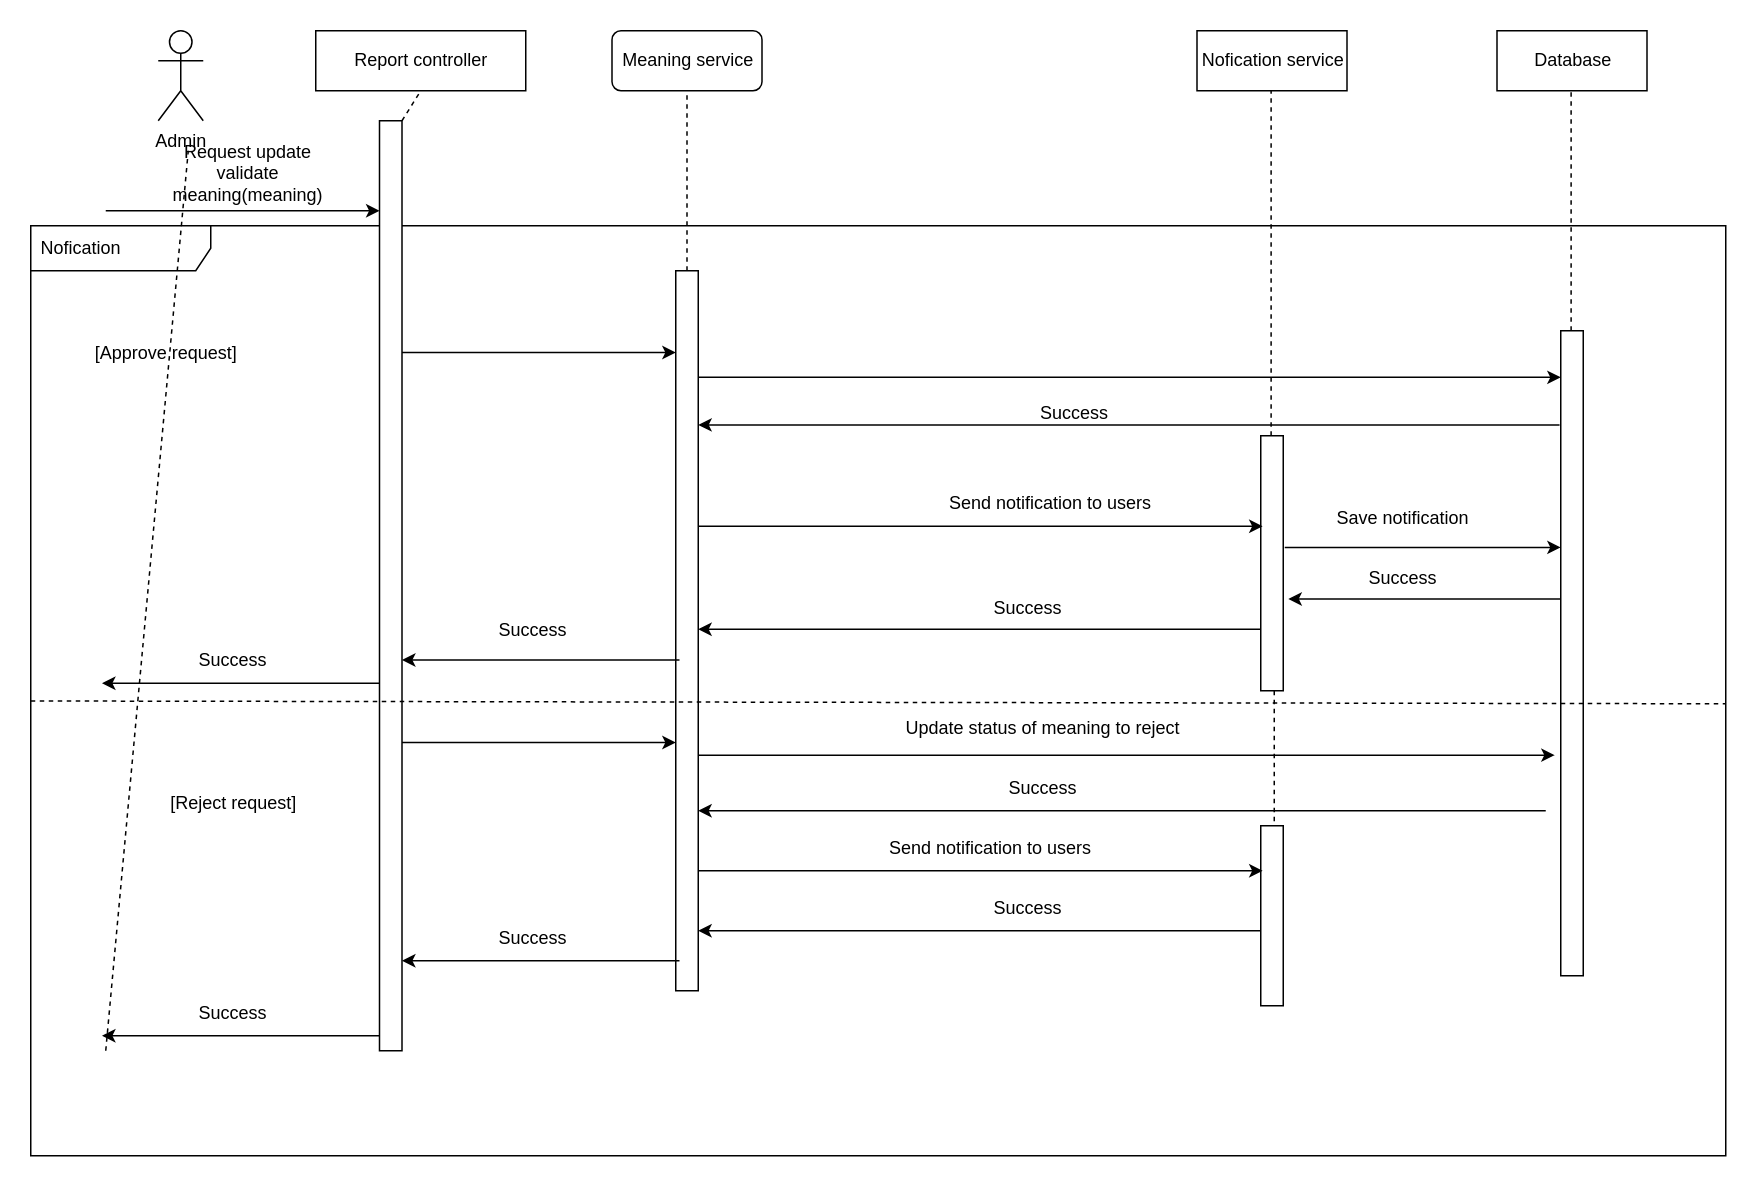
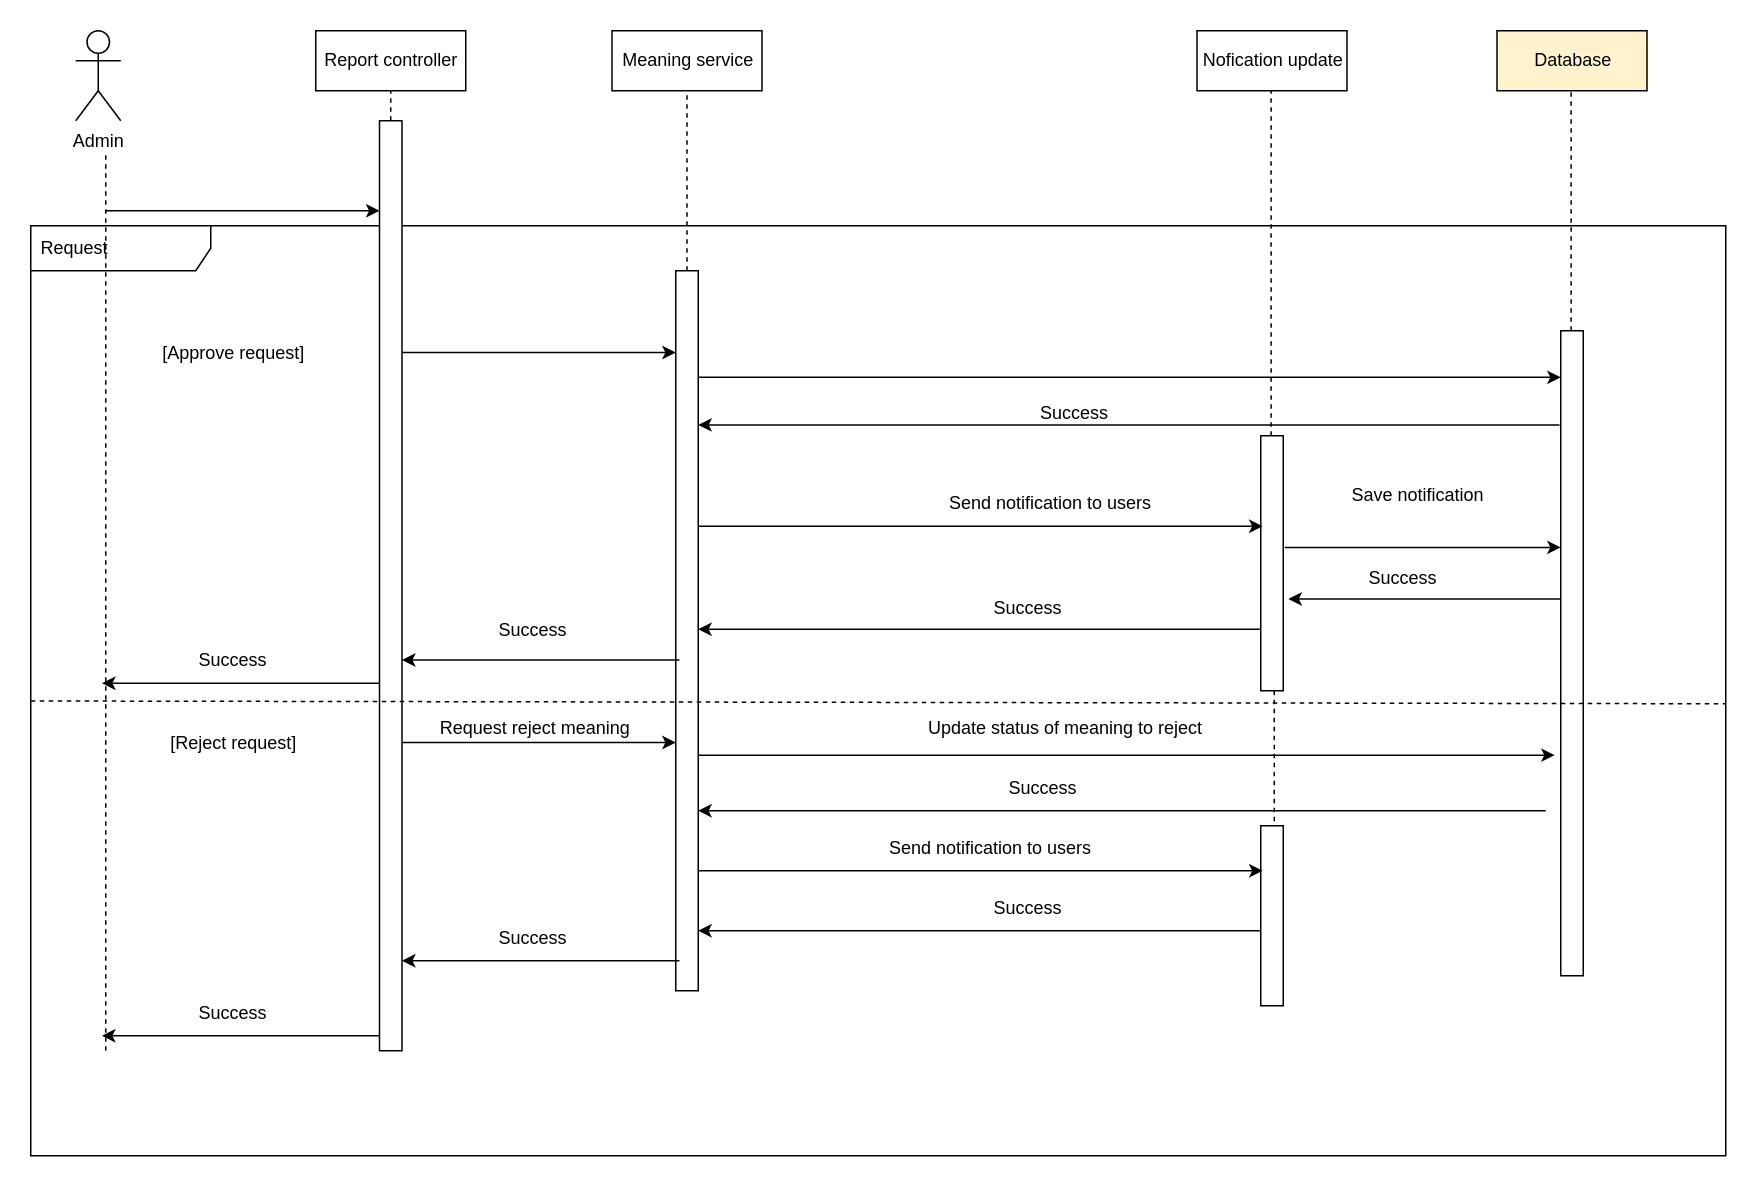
  <mxCell id="0" />
  <mxCell id="1" parent="0" />
- <mxCell id="2" value="Nofication" style="shape=umlFrame;whiteSpace=wrap;html=1;width=120;height=30;boundedLbl=1;verticalAlign=middle;align=left;spacingLeft=5;" vertex="1" parent="1"><mxGeometry x="20" y="150" width="1130" height="620" as="geometry" /></mxCell>
- <mxCell id="3" value="Admin" style="shape=umlActor;verticalLabelPosition=bottom;verticalAlign=top;html=1;outlineConnect=0;" vertex="1" parent="1"><mxGeometry x="105" y="20" width="30" height="60" as="geometry" /></mxCell>
+ <mxCell id="2" value="Request" style="shape=umlFrame;whiteSpace=wrap;html=1;width=120;height=30;boundedLbl=1;verticalAlign=middle;align=left;spacingLeft=5;" vertex="1" parent="1"><mxGeometry x="20" y="150" width="1130" height="620" as="geometry" /></mxCell>
+ <mxCell id="3" value="Admin" style="shape=umlActor;verticalLabelPosition=bottom;verticalAlign=top;html=1;outlineConnect=0;" vertex="1" parent="1"><mxGeometry x="50" y="20" width="30" height="60" as="geometry" /></mxCell>
  <mxCell id="4" value="" style="html=1;points=[];perimeter=orthogonalPerimeter;" vertex="1" parent="1"><mxGeometry x="252.5" y="80" width="15" height="620" as="geometry" /></mxCell>
  <mxCell id="5" value="" style="html=1;points=[];perimeter=orthogonalPerimeter;" vertex="1" parent="1"><mxGeometry x="450" y="180" width="15" height="480" as="geometry" /></mxCell>
  <mxCell id="6" value="" style="endArrow=classic;html=1;rounded=0;" edge="1" parent="1" target="4"><mxGeometry width="50" height="50" relative="1" as="geometry"><mxPoint x="70" y="140" as="sourcePoint" /><mxPoint x="250" y="140" as="targetPoint" /></mxGeometry></mxCell>
  <mxCell id="7" value="" style="html=1;points=[];perimeter=orthogonalPerimeter;" vertex="1" parent="1"><mxGeometry x="840" y="290" width="15" height="170" as="geometry" /></mxCell>
  <mxCell id="8" value="" style="html=1;points=[];perimeter=orthogonalPerimeter;" vertex="1" parent="1"><mxGeometry x="1040" y="220" width="15" height="430" as="geometry" /></mxCell>
- <mxCell id="9" value="Request update validate meaning(meaning)" style="text;html=1;strokeColor=none;fillColor=none;align=center;verticalAlign=middle;whiteSpace=wrap;rounded=0;" vertex="1" parent="1"><mxGeometry x="100" y="100" width="130" height="30" as="geometry" /></mxCell>
- <mxCell id="10" value="&lt;span style=&quot;&quot;&gt;Report controller&lt;/span&gt;" style="html=1;" vertex="1" parent="1"><mxGeometry x="210" y="20" width="140" height="40" as="geometry" /></mxCell>
- <mxCell id="11" value="&lt;span style=&quot;&quot;&gt;Meaning service&lt;/span&gt;" style="html=1;rounded=1;" vertex="1" parent="1"><mxGeometry x="407.5" y="20" width="100" height="40" as="geometry" /></mxCell>
- <mxCell id="12" value="&lt;span style=&quot;&quot;&gt;Nofication service&lt;/span&gt;" style="html=1;" vertex="1" parent="1"><mxGeometry x="797.5" y="20" width="100" height="40" as="geometry" /></mxCell>
- <mxCell id="13" value="&lt;span style=&quot;&quot;&gt;Database&lt;/span&gt;" style="html=1;" vertex="1" parent="1"><mxGeometry x="997.5" y="20" width="100" height="40" as="geometry" /></mxCell>
+ <mxCell id="10" value="&lt;span style=&quot;&quot;&gt;Report controller&lt;/span&gt;" style="html=1;" vertex="1" parent="1"><mxGeometry x="210" y="20" width="100" height="40" as="geometry" /></mxCell>
+ <mxCell id="11" value="&lt;span style=&quot;&quot;&gt;Meaning service&lt;/span&gt;" style="html=1;" vertex="1" parent="1"><mxGeometry x="407.5" y="20" width="100" height="40" as="geometry" /></mxCell>
+ <mxCell id="12" value="&lt;span style=&quot;&quot;&gt;Nofication update&lt;/span&gt;" style="html=1;" vertex="1" parent="1"><mxGeometry x="797.5" y="20" width="100" height="40" as="geometry" /></mxCell>
+ <mxCell id="13" value="&lt;span style=&quot;&quot;&gt;Database&lt;/span&gt;" style="html=1;fillColor=#fff2cc;" vertex="1" parent="1"><mxGeometry x="997.5" y="20" width="100" height="40" as="geometry" /></mxCell>
  <mxCell id="14" value="" style="endArrow=none;dashed=1;html=1;rounded=0;shadow=0;exitX=0;exitY=0.511;exitDx=0;exitDy=0;exitPerimeter=0;entryX=1;entryY=0.514;entryDx=0;entryDy=0;entryPerimeter=0;" edge="1" parent="1"><mxGeometry width="50" height="50" relative="1" as="geometry"><mxPoint x="20" y="466.82" as="sourcePoint" /><mxPoint x="1150" y="468.68" as="targetPoint" /></mxGeometry></mxCell>
- <mxCell id="15" value="[Approve request]" style="text;html=1;strokeColor=none;fillColor=none;align=center;verticalAlign=middle;whiteSpace=wrap;rounded=0;" vertex="1" parent="1"><mxGeometry x="42.5" y="220" width="135" height="30" as="geometry" /></mxCell>
+ <mxCell id="15" value="[Approve request]" style="text;html=1;strokeColor=none;fillColor=none;align=center;verticalAlign=middle;whiteSpace=wrap;rounded=0;" vertex="1" parent="1"><mxGeometry x="87.5" y="220" width="135" height="30" as="geometry" /></mxCell>
  <mxCell id="16" value="" style="endArrow=classic;html=1;rounded=0;" edge="1" parent="1" target="5"><mxGeometry width="50" height="50" relative="1" as="geometry"><mxPoint x="267.5" y="234.5" as="sourcePoint" /><mxPoint x="450" y="234.5" as="targetPoint" /></mxGeometry></mxCell>
  <mxCell id="17" value="" style="endArrow=classic;html=1;rounded=0;exitX=1;exitY=0.148;exitDx=0;exitDy=0;exitPerimeter=0;" edge="1" parent="1" source="5" target="8"><mxGeometry width="50" height="50" relative="1" as="geometry"><mxPoint x="665" y="260" as="sourcePoint" /><mxPoint x="847.5" y="260" as="targetPoint" /></mxGeometry></mxCell>
  <mxCell id="18" value="" style="endArrow=classic;html=1;rounded=0;exitX=-0.053;exitY=0.146;exitDx=0;exitDy=0;exitPerimeter=0;" edge="1" parent="1" source="8" target="5"><mxGeometry width="50" height="50" relative="1" as="geometry"><mxPoint x="675" y="270" as="sourcePoint" /><mxPoint x="670" y="298" as="targetPoint" /></mxGeometry></mxCell>
  <mxCell id="19" value="Success" style="text;html=1;strokeColor=none;fillColor=none;align=center;verticalAlign=middle;whiteSpace=wrap;rounded=0;" vertex="1" parent="1"><mxGeometry x="661.25" y="260" width="110" height="30" as="geometry" /></mxCell>
  <mxCell id="20" value="" style="endArrow=classic;html=1;rounded=0;entryX=0.082;entryY=0.084;entryDx=0;entryDy=0;entryPerimeter=0;" edge="1" parent="1" source="5"><mxGeometry width="50" height="50" relative="1" as="geometry"><mxPoint x="664.31" y="350" as="sourcePoint" /><mxPoint x="841.23" y="350.32" as="targetPoint" /></mxGeometry></mxCell>
  <mxCell id="21" value="Send notification to users" style="text;html=1;strokeColor=none;fillColor=none;align=center;verticalAlign=middle;whiteSpace=wrap;rounded=0;" vertex="1" parent="1"><mxGeometry x="590" y="320" width="220" height="30" as="geometry" /></mxCell>
  <mxCell id="22" value="" style="endArrow=classic;html=1;rounded=0;exitX=1.067;exitY=0.438;exitDx=0;exitDy=0;exitPerimeter=0;" edge="1" parent="1" source="7" target="8"><mxGeometry width="50" height="50" relative="1" as="geometry"><mxPoint x="855" y="370" as="sourcePoint" /><mxPoint x="1040" y="370" as="targetPoint" /></mxGeometry></mxCell>
- <mxCell id="23" value="Save notification" style="text;html=1;strokeColor=none;fillColor=none;align=center;verticalAlign=middle;whiteSpace=wrap;rounded=0;" vertex="1" parent="1"><mxGeometry x="880" y="330" width="110" height="30" as="geometry" /></mxCell>
+ <mxCell id="23" value="Save notification" style="text;html=1;strokeColor=none;fillColor=none;align=center;verticalAlign=middle;whiteSpace=wrap;rounded=0;" vertex="1" parent="1"><mxGeometry x="890" y="315" width="110" height="30" as="geometry" /></mxCell>
  <mxCell id="24" value="" style="endArrow=classic;html=1;rounded=0;entryX=1.227;entryY=0.64;entryDx=0;entryDy=0;entryPerimeter=0;" edge="1" parent="1" source="8" target="7"><mxGeometry width="50" height="50" relative="1" as="geometry"><mxPoint x="1010.63" y="430.2" as="sourcePoint" /><mxPoint x="640" y="430" as="targetPoint" /></mxGeometry></mxCell>
  <mxCell id="25" value="Success" style="text;html=1;strokeColor=none;fillColor=none;align=center;verticalAlign=middle;whiteSpace=wrap;rounded=0;" vertex="1" parent="1"><mxGeometry x="880" y="370" width="110" height="30" as="geometry" /></mxCell>
  <mxCell id="26" value="" style="endArrow=classic;html=1;rounded=0;" edge="1" parent="1" target="5"><mxGeometry width="50" height="50" relative="1" as="geometry"><mxPoint x="840" y="419" as="sourcePoint" /><mxPoint x="665" y="419.25" as="targetPoint" /></mxGeometry></mxCell>
  <mxCell id="27" value="Success" style="text;html=1;strokeColor=none;fillColor=none;align=center;verticalAlign=middle;whiteSpace=wrap;rounded=0;" vertex="1" parent="1"><mxGeometry x="630" y="390" width="110" height="30" as="geometry" /></mxCell>
  <mxCell id="28" value="" style="endArrow=classic;html=1;rounded=0;" edge="1" parent="1"><mxGeometry width="50" height="50" relative="1" as="geometry"><mxPoint x="252.5" y="455" as="sourcePoint" /><mxPoint x="67.5" y="455" as="targetPoint" /></mxGeometry></mxCell>
  <mxCell id="29" value="Success" style="text;html=1;strokeColor=none;fillColor=none;align=center;verticalAlign=middle;whiteSpace=wrap;rounded=0;" vertex="1" parent="1"><mxGeometry x="100" y="425" width="110" height="30" as="geometry" /></mxCell>
- <mxCell id="30" value="[Reject request]" style="text;html=1;strokeColor=none;fillColor=none;align=center;verticalAlign=middle;whiteSpace=wrap;rounded=0;" vertex="1" parent="1"><mxGeometry x="87.5" y="520" width="135" height="30" as="geometry" /></mxCell>
+ <mxCell id="30" value="[Reject request]" style="text;html=1;strokeColor=none;fillColor=none;align=center;verticalAlign=middle;whiteSpace=wrap;rounded=0;" vertex="1" parent="1"><mxGeometry x="87.5" y="480" width="135" height="30" as="geometry" /></mxCell>
  <mxCell id="31" value="" style="endArrow=none;html=1;rounded=0;entryX=0.667;entryY=1.333;entryDx=0;entryDy=0;entryPerimeter=0;shadow=0;dashed=1" edge="1" parent="1" target="3"><mxGeometry width="50" height="50" relative="1" as="geometry"><mxPoint x="70" y="700" as="sourcePoint" /><mxPoint x="60" y="160" as="targetPoint" /></mxGeometry></mxCell>
  <mxCell id="32" value="" style="endArrow=classic;html=1;rounded=0;entryX=-0.267;entryY=0.658;entryDx=0;entryDy=0;entryPerimeter=0;" edge="1" parent="1" source="5" target="8"><mxGeometry width="50" height="50" relative="1" as="geometry"><mxPoint x="665" y="540" as="sourcePoint" /><mxPoint x="1040" y="540" as="targetPoint" /></mxGeometry></mxCell>
- <mxCell id="33" value="Update status of meaning to reject" style="text;html=1;strokeColor=none;fillColor=none;align=center;verticalAlign=middle;whiteSpace=wrap;rounded=0;" vertex="1" parent="1"><mxGeometry x="550" y="470" width="290" height="30" as="geometry" /></mxCell>
+ <mxCell id="33" value="Update status of meaning to reject" style="text;html=1;strokeColor=none;fillColor=none;align=center;verticalAlign=middle;whiteSpace=wrap;rounded=0;" vertex="1" parent="1"><mxGeometry x="565" y="470" width="290" height="30" as="geometry" /></mxCell>
  <mxCell id="34" value="" style="endArrow=classic;html=1;rounded=0;" edge="1" parent="1" source="43"><mxGeometry width="50" height="50" relative="1" as="geometry"><mxPoint x="650" y="620" as="sourcePoint" /><mxPoint x="465" y="620" as="targetPoint" /></mxGeometry></mxCell>
  <mxCell id="35" value="Success" style="text;html=1;strokeColor=none;fillColor=none;align=center;verticalAlign=middle;whiteSpace=wrap;rounded=0;" vertex="1" parent="1"><mxGeometry x="630" y="590" width="110" height="30" as="geometry" /></mxCell>
  <mxCell id="36" value="" style="endArrow=classic;html=1;rounded=0;" edge="1" parent="1"><mxGeometry width="50" height="50" relative="1" as="geometry"><mxPoint x="252.5" y="690" as="sourcePoint" /><mxPoint x="67.5" y="690" as="targetPoint" /></mxGeometry></mxCell>
  <mxCell id="37" value="Success" style="text;html=1;strokeColor=none;fillColor=none;align=center;verticalAlign=middle;whiteSpace=wrap;rounded=0;" vertex="1" parent="1"><mxGeometry x="100" y="660" width="110" height="30" as="geometry" /></mxCell>
  <mxCell id="38" value="" style="endArrow=none;dashed=1;html=1;rounded=0;shadow=0;" edge="1" parent="1" source="5" target="11"><mxGeometry width="50" height="50" relative="1" as="geometry"><mxPoint x="656.91" y="200" as="sourcePoint" /><mxPoint x="656.91" y="60" as="targetPoint" /></mxGeometry></mxCell>
  <mxCell id="39" value="" style="endArrow=none;dashed=1;html=1;rounded=0;shadow=0;entryX=0.5;entryY=1;entryDx=0;entryDy=0;" edge="1" parent="1" source="7"><mxGeometry width="50" height="50" relative="1" as="geometry"><mxPoint x="846.91" y="200" as="sourcePoint" /><mxPoint x="846.91" y="60" as="targetPoint" /></mxGeometry></mxCell>
  <mxCell id="40" value="" style="endArrow=none;dashed=1;html=1;rounded=0;shadow=0;entryX=0.5;entryY=1;entryDx=0;entryDy=0;" edge="1" parent="1" source="8"><mxGeometry width="50" height="50" relative="1" as="geometry"><mxPoint x="1046.91" y="200" as="sourcePoint" /><mxPoint x="1046.91" y="60" as="targetPoint" /></mxGeometry></mxCell>
  <mxCell id="41" value="" style="endArrow=none;dashed=1;html=1;rounded=0;shadow=0;entryX=0.5;entryY=1;entryDx=0;entryDy=0;" edge="1" parent="1" source="4" target="10"><mxGeometry width="50" height="50" relative="1" as="geometry"><mxPoint x="310" y="220" as="sourcePoint" /><mxPoint x="310" y="80" as="targetPoint" /></mxGeometry></mxCell>
  <mxCell id="42" value="" style="endArrow=none;dashed=1;html=1;rounded=0;shadow=0;entryX=0.6;entryY=0.012;entryDx=0;entryDy=0;entryPerimeter=0;" edge="1" parent="1" source="7" target="43"><mxGeometry width="50" height="50" relative="1" as="geometry"><mxPoint x="960" y="300" as="sourcePoint" /><mxPoint x="960" y="70" as="targetPoint" /></mxGeometry></mxCell>
  <mxCell id="43" value="" style="html=1;points=[];perimeter=orthogonalPerimeter;" vertex="1" parent="1"><mxGeometry x="840" y="550" width="15" height="120" as="geometry" /></mxCell>
  <mxCell id="44" value="" style="endArrow=classic;html=1;rounded=0;" edge="1" parent="1" target="5"><mxGeometry width="50" height="50" relative="1" as="geometry"><mxPoint x="1030" y="540" as="sourcePoint" /><mxPoint x="858.405" y="530" as="targetPoint" /></mxGeometry></mxCell>
  <mxCell id="45" value="Success" style="text;html=1;strokeColor=none;fillColor=none;align=center;verticalAlign=middle;whiteSpace=wrap;rounded=0;" vertex="1" parent="1"><mxGeometry x="550" y="510" width="290" height="30" as="geometry" /></mxCell>
  <mxCell id="46" value="" style="endArrow=classic;html=1;rounded=0;entryX=0.082;entryY=0.084;entryDx=0;entryDy=0;entryPerimeter=0;" edge="1" parent="1"><mxGeometry width="50" height="50" relative="1" as="geometry"><mxPoint x="465" y="580" as="sourcePoint" /><mxPoint x="841.23" y="580" as="targetPoint" /></mxGeometry></mxCell>
  <mxCell id="47" value="Send notification to users" style="text;html=1;strokeColor=none;fillColor=none;align=center;verticalAlign=middle;whiteSpace=wrap;rounded=0;" vertex="1" parent="1"><mxGeometry x="550" y="550" width="220" height="30" as="geometry" /></mxCell>
  <mxCell id="48" value="" style="endArrow=classic;html=1;rounded=0;" edge="1" parent="1"><mxGeometry width="50" height="50" relative="1" as="geometry"><mxPoint x="452.5" y="439.5" as="sourcePoint" /><mxPoint x="267.5" y="439.5" as="targetPoint" /></mxGeometry></mxCell>
  <mxCell id="49" value="Success" style="text;html=1;strokeColor=none;fillColor=none;align=center;verticalAlign=middle;whiteSpace=wrap;rounded=0;" vertex="1" parent="1"><mxGeometry x="300" y="405" width="110" height="30" as="geometry" /></mxCell>
  <mxCell id="50" value="" style="endArrow=classic;html=1;rounded=0;" edge="1" parent="1"><mxGeometry width="50" height="50" relative="1" as="geometry"><mxPoint x="452.5" y="640" as="sourcePoint" /><mxPoint x="267.5" y="640" as="targetPoint" /></mxGeometry></mxCell>
  <mxCell id="51" value="Success" style="text;html=1;strokeColor=none;fillColor=none;align=center;verticalAlign=middle;whiteSpace=wrap;rounded=0;" vertex="1" parent="1"><mxGeometry x="300" y="610" width="110" height="30" as="geometry" /></mxCell>
  <mxCell id="52" value="" style="endArrow=classic;html=1;rounded=0;" edge="1" parent="1"><mxGeometry width="50" height="50" relative="1" as="geometry"><mxPoint x="267.5" y="494.5" as="sourcePoint" /><mxPoint x="450" y="494.5" as="targetPoint" /></mxGeometry></mxCell>
+ <mxCell id="53" value="Request reject meaning" style="text;html=1;strokeColor=none;fillColor=none;align=center;verticalAlign=middle;whiteSpace=wrap;rounded=0;" vertex="1" parent="1"><mxGeometry x="290" y="470" width="132.5" height="30" as="geometry" /></mxCell>
